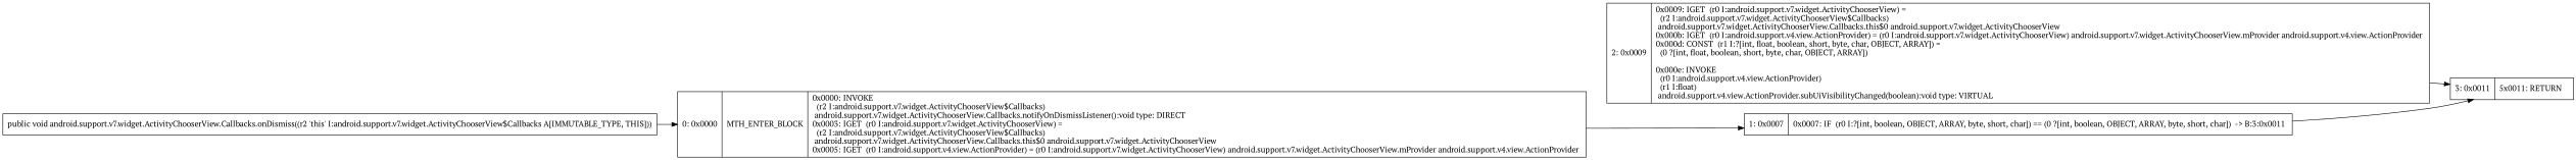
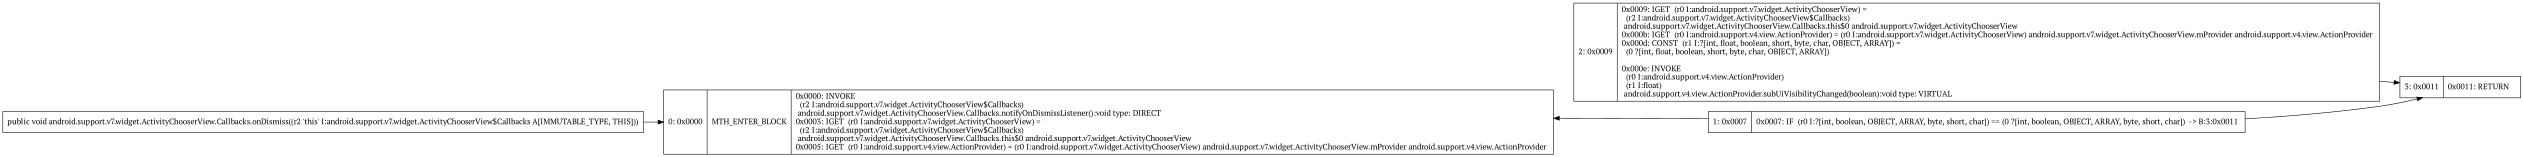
  digraph {
    fontname="PT Serif"
    rankdir=LR
    node [fontname="PT Serif" shape=record]
    edge [fontname="PT Serif"]
    n1 [label="{0\:\ 0x0000|MTH_ENTER_BLOCK\l|0x0000: INVOKE  \l  (r2 I:android.support.v7.widget.ActivityChooserView$Callbacks)\l android.support.v7.widget.ActivityChooserView.Callbacks.notifyOnDismissListener():void type: DIRECT \l0x0003: IGET  (r0 I:android.support.v7.widget.ActivityChooserView) = \l  (r2 I:android.support.v7.widget.ActivityChooserView$Callbacks)\l android.support.v7.widget.ActivityChooserView.Callbacks.this$0 android.support.v7.widget.ActivityChooserView \l0x0005: IGET  (r0 I:android.support.v4.view.ActionProvider) = (r0 I:android.support.v7.widget.ActivityChooserView) android.support.v7.widget.ActivityChooserView.mProvider android.support.v4.view.ActionProvider \l}"]
    n2 [label="{1\:\ 0x0007|0x0007: IF  (r0 I:?[int, boolean, OBJECT, ARRAY, byte, short, char]) == (0 ?[int, boolean, OBJECT, ARRAY, byte, short, char])  \-\> B:3:0x0011 \l}"]
-   n3 [label="{3\:\ 0x0011|5x0011: RETURN   \l}"]
+   n3 [label="{3\:\ 0x0011|0x0011: RETURN   \l}"]
    n4 [label="{2\:\ 0x0009|0x0009: IGET  (r0 I:android.support.v7.widget.ActivityChooserView) = \l  (r2 I:android.support.v7.widget.ActivityChooserView$Callbacks)\l android.support.v7.widget.ActivityChooserView.Callbacks.this$0 android.support.v7.widget.ActivityChooserView \l0x000b: IGET  (r0 I:android.support.v4.view.ActionProvider) = (r0 I:android.support.v7.widget.ActivityChooserView) android.support.v7.widget.ActivityChooserView.mProvider android.support.v4.view.ActionProvider \l0x000d: CONST  (r1 I:?[int, float, boolean, short, byte, char, OBJECT, ARRAY]) = \l  (0 ?[int, float, boolean, short, byte, char, OBJECT, ARRAY])\l \l0x000e: INVOKE  \l  (r0 I:android.support.v4.view.ActionProvider)\l  (r1 I:float)\l android.support.v4.view.ActionProvider.subUiVisibilityChanged(boolean):void type: VIRTUAL \l}"]
    n5 [label="{public void android.support.v7.widget.ActivityChooserView.Callbacks.onDismiss((r2 'this' I:android.support.v7.widget.ActivityChooserView$Callbacks A[IMMUTABLE_TYPE, THIS])) }"]
-   n1 -> n2
+   n2 -> n1
    n2 -> n3
    n4 -> n3
    n5 -> n1
  }
